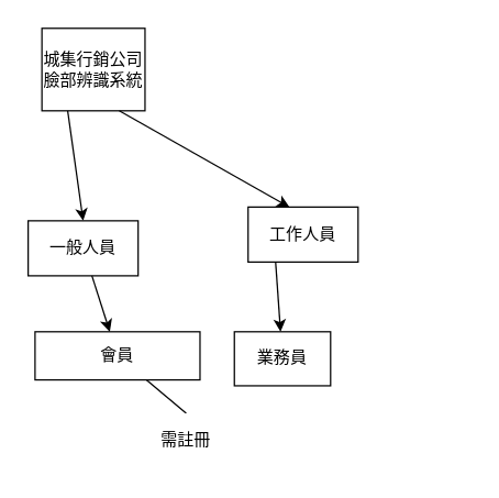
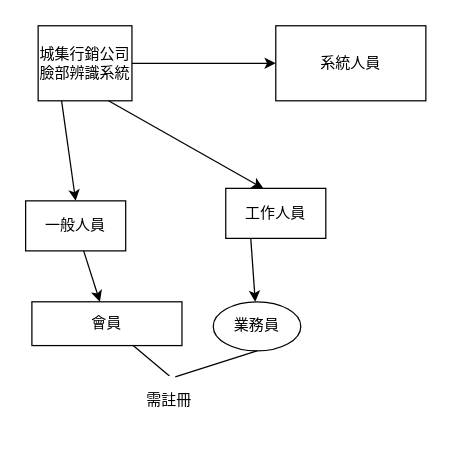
  <mxCell id="0" />
  <mxCell id="1" parent="0" />
  <mxCell id="2" value="城集行銷公司&lt;br&gt;臉部辨識系統" style="rounded=0;whiteSpace=wrap;html=1;" vertex="1" parent="1"><mxGeometry x="30" y="20" width="75" height="60" as="geometry" /></mxCell>
+ <mxCell id="3" value="" style="endArrow=classic;html=1;rounded=0;" edge="1" parent="1" source="2" target="4"><mxGeometry width="50" height="50" relative="1" as="geometry"><mxPoint x="150" y="100" as="sourcePoint" /><mxPoint x="220.711" y="50" as="targetPoint" /></mxGeometry></mxCell>
+ <mxCell id="4" value="系統人員" style="rounded=0;whiteSpace=wrap;html=1;" vertex="1" parent="1"><mxGeometry x="220.001" y="20" width="120" height="60" as="geometry" /></mxCell>
  <mxCell id="5" value="" style="endArrow=classic;html=1;rounded=0;exitX=0.75;exitY=1;exitDx=0;exitDy=0;" edge="1" parent="1" source="2"><mxGeometry width="50" height="50" relative="1" as="geometry"><mxPoint x="270" y="200" as="sourcePoint" /><mxPoint x="210" y="150" as="targetPoint" /></mxGeometry></mxCell>
  <mxCell id="6" value="" style="endArrow=classic;html=1;rounded=0;exitX=0.25;exitY=1;exitDx=0;exitDy=0;" edge="1" parent="1" source="2"><mxGeometry width="50" height="50" relative="1" as="geometry"><mxPoint x="30" y="190" as="sourcePoint" /><mxPoint x="60" y="160" as="targetPoint" /></mxGeometry></mxCell>
  <mxCell id="7" value="一般人員" style="rounded=0;whiteSpace=wrap;html=1;" vertex="1" parent="1"><mxGeometry x="20" y="160" width="80" height="40" as="geometry" /></mxCell>
  <mxCell id="8" value="工作人員" style="rounded=0;whiteSpace=wrap;html=1;" vertex="1" parent="1"><mxGeometry x="180" y="150" width="80" height="40" as="geometry" /></mxCell>
  <mxCell id="9" value="" style="endArrow=classic;html=1;rounded=0;" edge="1" parent="1" source="7" target="10"><mxGeometry width="50" height="50" relative="1" as="geometry"><mxPoint x="60" y="250" as="sourcePoint" /><mxPoint x="60" y="270.711" as="targetPoint" /></mxGeometry></mxCell>
  <mxCell id="10" value="會員" style="rounded=0;whiteSpace=wrap;html=1;" vertex="1" parent="1"><mxGeometry x="25" y="240.71" width="120" height="35" as="geometry" /></mxCell>
  <mxCell id="11" value="" style="endArrow=classic;html=1;rounded=0;exitX=0.25;exitY=1;exitDx=0;exitDy=0;" edge="1" parent="1" source="8" target="12"><mxGeometry width="50" height="50" relative="1" as="geometry"><mxPoint x="180" y="310" as="sourcePoint" /><mxPoint x="200" y="230" as="targetPoint" /></mxGeometry></mxCell>
- <mxCell id="12" value="業務員" style="rounded=0;whiteSpace=wrap;html=1;" vertex="1" parent="1"><mxGeometry x="170" y="240.71" width="70" height="39.29" as="geometry" /></mxCell>
+ <mxCell id="12" value="業務員" style="ellipse;whiteSpace=wrap;html=1;" vertex="1" parent="1"><mxGeometry x="170" y="240.71" width="70" height="39.29" as="geometry" /></mxCell>
  <mxCell id="13" value="" style="endArrow=none;html=1;rounded=0;entryX=0.5;entryY=0;entryDx=0;entryDy=0;" edge="1" parent="1" source="10" target="14"><mxGeometry width="50" height="50" relative="1" as="geometry"><mxPoint x="60" y="280" as="sourcePoint" /><mxPoint x="130" y="320" as="targetPoint" /></mxGeometry></mxCell>
  <mxCell id="14" value="需註冊" style="rounded=0;whiteSpace=wrap;html=1;strokeColor=none;" vertex="1" parent="1"><mxGeometry x="95" y="300" width="80" height="40" as="geometry" /></mxCell>
+ <mxCell id="15" value="" style="endArrow=none;html=1;rounded=0;entryX=0.5;entryY=1;entryDx=0;entryDy=0;exitX=0.558;exitY=0.017;exitDx=0;exitDy=0;exitPerimeter=0;" edge="1" parent="1" source="14" target="12"><mxGeometry width="50" height="50" relative="1" as="geometry"><mxPoint x="190" y="440" as="sourcePoint" /><mxPoint x="240" y="390" as="targetPoint" /></mxGeometry></mxCell>
